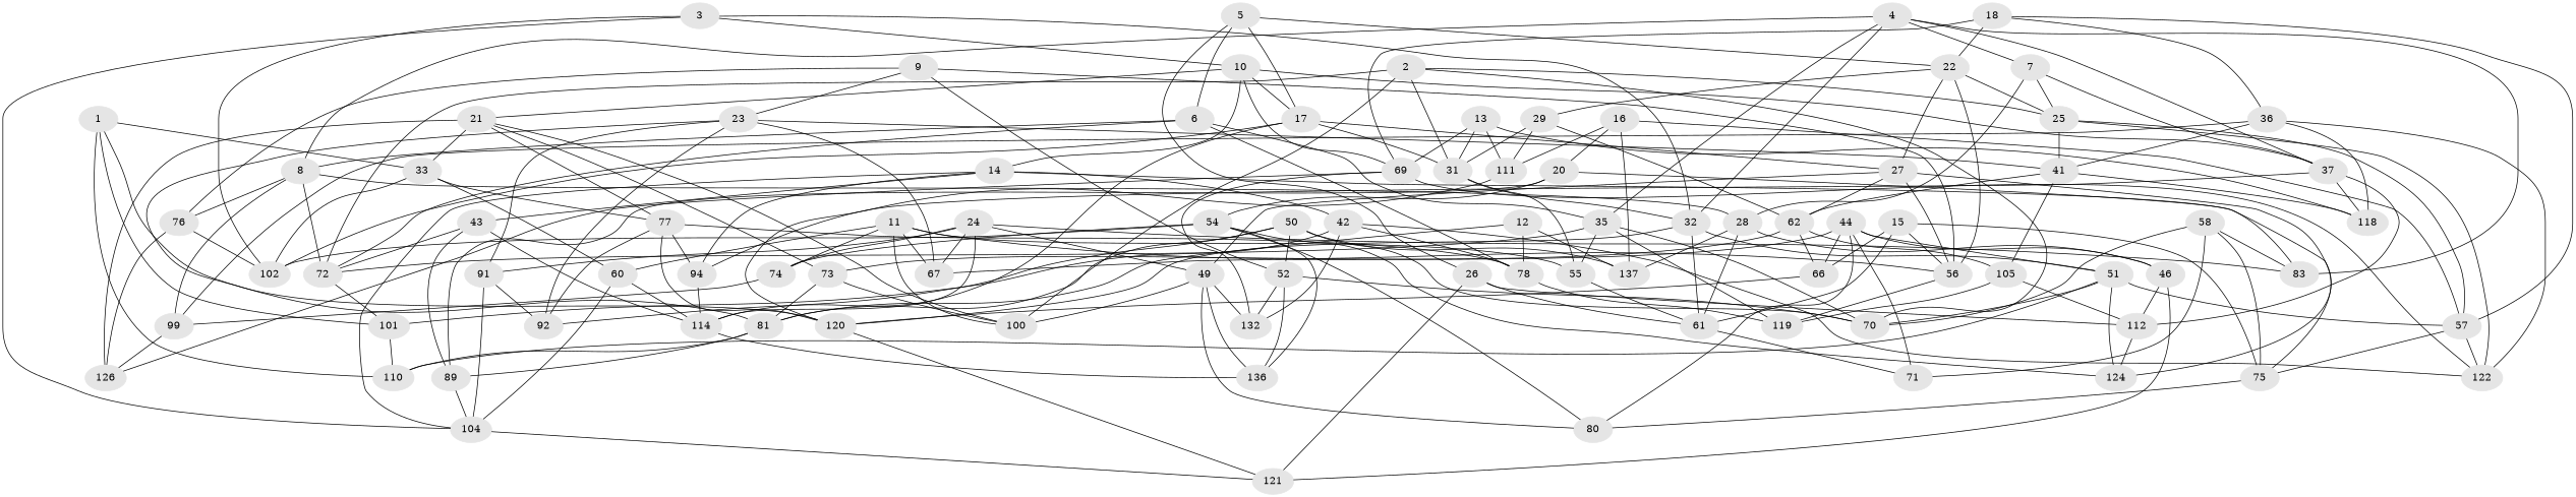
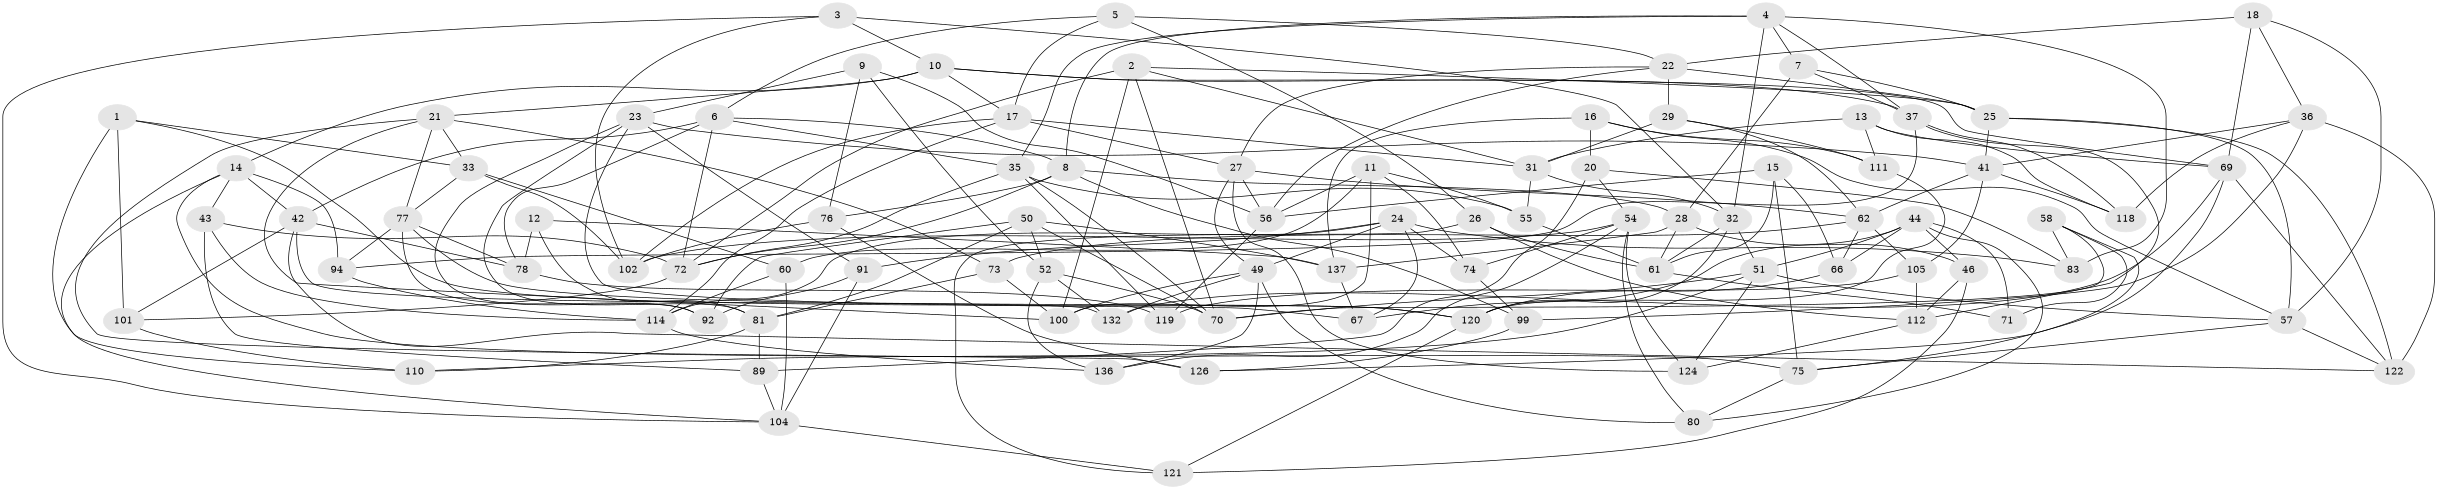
  graph {
    node [color=gray90 style=filled]
    33 [super="+38"]
    102 [super="+128"]
    60
    77 [super="+116"]
    1
    101
    110
    120 [super="+130"]
    121
    2 [super="+82"]
    25 [super="+68"]
    31 [super="+106"]
    70 [super="+125"]
    72 [super="+129"]
    100 [super="+117"]
    57 [super="+84"]
    41 [super="+64"]
    122 [super="+135"]
    32 [super="+65"]
    55
    10 [super="+136"]
    37 [super="+47"]
    17 [super="+19"]
    14 [super="+40"]
    21 [super="+90"]
    69 [super="+93"]
    3
    104 [super="+113"]
    61 [super="+88"]
    51 [super="+127"]
    4 [super="+53"]
    7
    8 [super="+108"]
    35 [super="+109"]
    83
    28 [super="+48"]
    76
    99
    119
    118
    94
    112 [super="+123"]
    6 [super="+30"]
    42 [super="+45"]
    78 [super="+87"]
    5
    22 [super="+34"]
    26
    27 [super="+39"]
    114 [super="+133"]
    56 [super="+98"]
    29
    132
    137
    46
    126
    23 [super="+85"]
    67
    81 [super="+131"]
    91
    92
    9
    52 [super="+115"]
    n64 [label=136]
    43
    75 [super="+107"]
    73
    11 [super="+103"]
    74
    12
    89
    13
    111
    80
    15
    66
    71
    16
    20
    54 [super="+86"]
    49 [super="+59"]
    62 [super="+95"]
    124
    18
    36 [super="+63"]
    105
    24 [super="+79"]
    44 [super="+96"]
    50 [super="+97"]
    58
    33 -- 102 [weight=2]
    33 -- 60
    33 -- 77
    60 -- 104
    60 -- 114
    77 -- 120
    77 -- 94
    77 -- 78
    77 -- 92
    1 -- 33
    1 -- 101
    1 -- 110
    1 -- 120
    101 -- 110
    120 -- 121
    2 -- 25
    2 -- 31
    2 -- 70
    2 -- 72
    2 -- 100 [weight=2]
    25 -- 57
    25 -- 41
    25 -- 122
    31 -- 32
    31 -- 55
    72 -- 101
    57 -- 122
    57 -- 75
    41 -- 118
    41 -- 62
    41 -- 105
    32 -- 120
    32 -- 61
    32 -- 51
    55 -- 61
    10 -- 37
    10 -- 17
    10 -- 14
    10 -- 21
    10 -- 69
    37 -- 118
    37 -- 94
    37 -- 112
    17 -- 102
    17 -- 31
    17 -- 27
    17 -- 114
    14 -- 104
    14 -- 94
    14 -- 42
    14 -- 43
    14 -- 75
    21 -- 33
    21 -- 77
    21 -- 100
    21 -- 126
    21 -- 73
    69 -- 122
    69 -- 132
    69 -- 126
    3 -- 102
    3 -- 32
    3 -- 10
    3 -- 104
    104 -- 121
    61 -- 71
    51 -- 110
    51 -- 70
    51 -- 57
    51 -- 124
    4 -- 32
    4 -- 37
    4 -- 7
    4 -- 8
    4 -- 35
    4 -- 83
    7 -- 25
    7 -- 37
    7 -- 28
    8 -- 72
    8 -- 28
    8 -- 76
    8 -- 99
    35 -- 70
    35 -- 72
    35 -- 55
    35 -- 119
    28 -- 61
    28 -- 137
    28 -- 46 [weight=2]
    76 -- 102
    76 -- 126
    99 -- 126
    94 -- 114
    112 -- 124
    6 -- 72
    6 -- 8
    6 -- 35
+   6 -- 42
    6 -- 78
    42 -- 101
    42 -- 122
    42 -- 78
    42 -- 132
    78 -- 119
    5 -- 17
    5 -- 6
    5 -- 22
    5 -- 26
    22 -- 25
    22 -- 27
    22 -- 56
    22 -- 29
    26 -- 121
    26 -- 61
    26 -- 112
    27 -- 56
    27 -- 49
    27 -- 62
    27 -- 124
    114 -- n64
    56 -- 119
    29 -- 31
    29 -- 111
    29 -- 62
    46 -- 121
    46 -- 112
    23 -- 41
    23 -- 67
    23 -- 81
    23 -- 91
    23 -- 92
    81 -- 110
    81 -- 89
    91 -- 104
    91 -- 92
    9 -- 76
    9 -- 56
    9 -- 23
    9 -- 52
    52 -- 70
    52 -- 132
    52 -- n64
    43 -- 72
    43 -- 114
    43 -- 89
    75 -- 80
    73 -- 100
    73 -- 81
    11 -- 60
    11 -- 100
    11 -- 55
    11 -- 56
-   11 -- 67
+   137 -- 67
    11 -- 74
    74 -- 99
    12 -- 78 [weight=2]
    12 -- 137
    12 -- 81
    89 -- 104
    13 -- 31
    13 -- 69
    13 -- 118
    13 -- 111
    111 -- 120
    15 -- 61
    15 -- 56
    15 -- 75
    15 -- 66
    66 -- 120
    16 -- 57
    16 -- 137
    16 -- 111
    16 -- 20
    20 -- 83
    20 -- 89
    20 -- 54
    54 -- 102
    54 -- n64
    54 -- 74
    54 -- 80
    54 -- 124
    49 -- 100
    49 -- 132
    49 -- n64
    49 -- 80
    62 -- 73
    62 -- 66
    62 -- 105
    18 -- 57
    18 -- 69
    18 -- 22
    18 -- 36
    36 -- 41
    36 -- 122 [weight=2]
    36 -- 99
    36 -- 118
    105 -- 119
    105 -- 112
    24 -- 83
    24 -- 114
    24 -- 67
    24 -- 91
    24 -- 74
    24 -- 49
    44 -- 51
    44 -- 46
    44 -- 67
    44 -- 80
    44 -- 66
    44 -- 71
    50 -- 70
    50 -- 137
    50 -- 81
    50 -- 92
    50 -- 52 [weight=2]
    58 -- 70
    58 -- 83
    58 -- 75
    58 -- 71
  }
